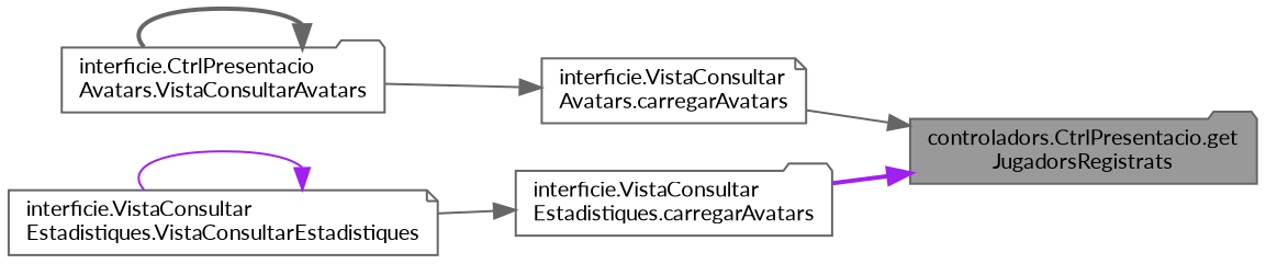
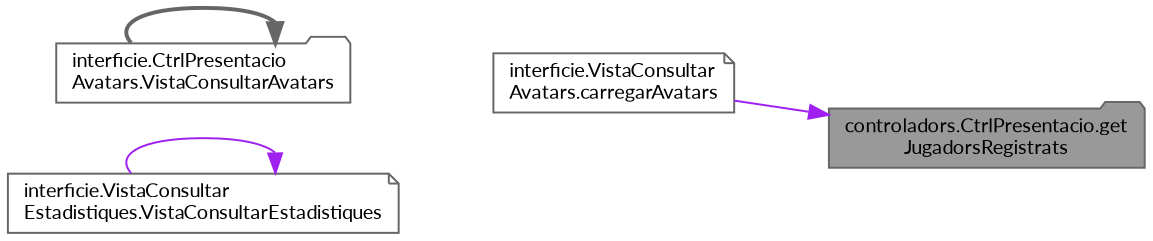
  digraph {
    fontname=Lato
    rankdir=RL
    node [color=grey40 fillcolor=white fontname=Lato fontsize=10 shape=folder style=filled]
    edge [color=gray40 dir=back fontname=Lato fontsize=10 labelfontname=Helvetica labelfontsize=10 style=solid]
    n1 [color=gray40 fillcolor=grey60 fontcolor=black height=0.2 label="controladors.CtrlPresentacio.get\lJugadorsRegistrats" width=0.4]
    n2 [height=0.2 label="interficie.VistaConsultar\lAvatars.carregarAvatars" shape=note width=0.4]
-   n3 [height=0.2 label="interficie.VistaConsultar\lEstadistiques.carregarAvatars" width=0.4]
    n4 [height=0.2 label="interficie.CtrlPresentacio\lAvatars.VistaConsultarAvatars" width=0.4]
    n5 [height=0.2 label="interficie.VistaConsultar\lEstadistiques.VistaConsultarEstadistiques" shape=note width=0.4]
-   n1 -> n2
-   n1 -> n3 [color=purple style=bold]
-   n2 -> n4
-   n3 -> n5
+   n1 -> n2 [color=purple]
    n4 -> n4 [style=bold]
    n5 -> n5 [color=purple]
  }
